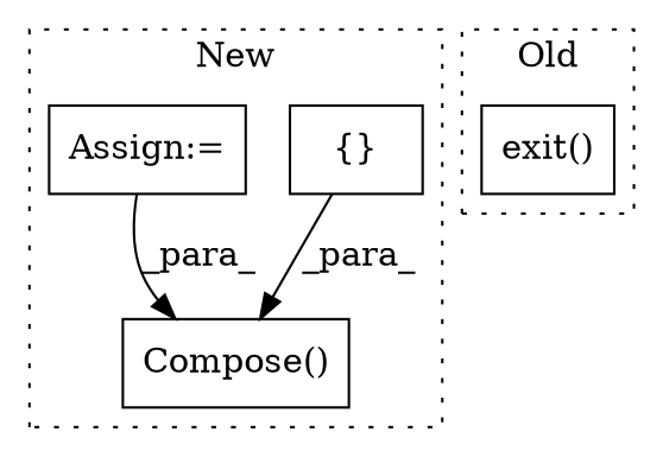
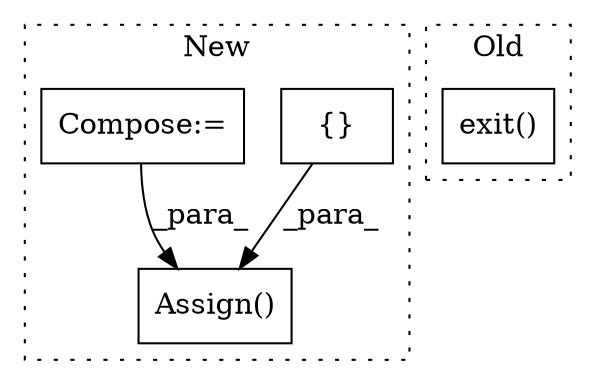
  digraph {
    node [a=75 shape=box]
    n1 [a=59 l="84,0" label="{}" s="2399,2589"]
-   n2 [a=68 l=3 label="Assign:=" s=2377]
-   n3 [l="19,1" label="Compose()" s="2380,2599"]
+   n2 [a=68 l=3 label="Compose:=" s=2377]
+   n3 [l="19,1" label="Assign()" s="2380,2599"]
    n4 [l=6 label="exit()" s=1171]
    subgraph cluster_1 {
      label=New
      style=dotted
      n1
      n2
      n3
    }
    subgraph cluster_2 {
      label=Old
      style=dotted
      n4
    }
    n1 -> n3 [label=_para_]
    n2 -> n3 [label=_para_]
  }
